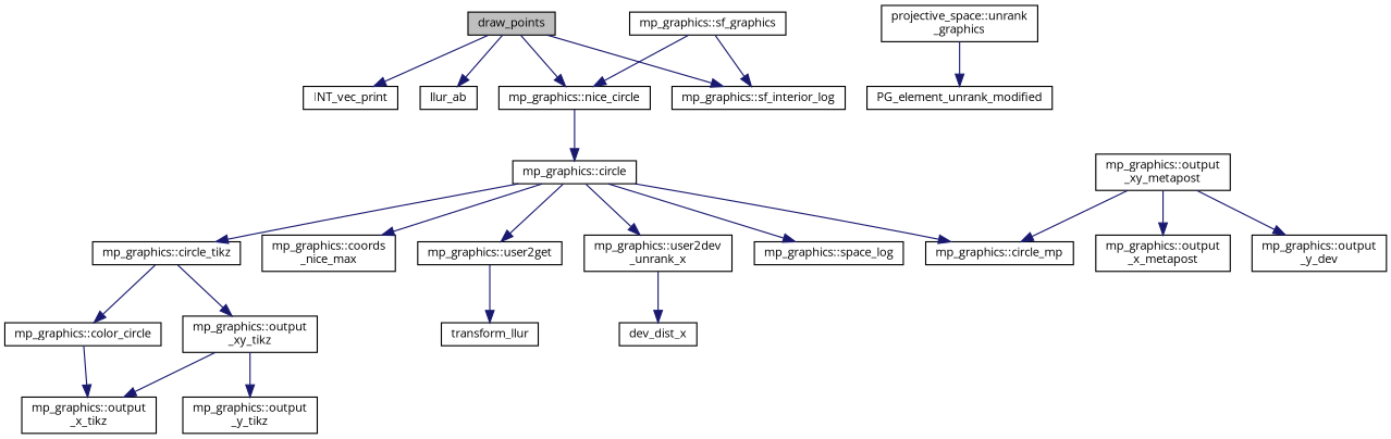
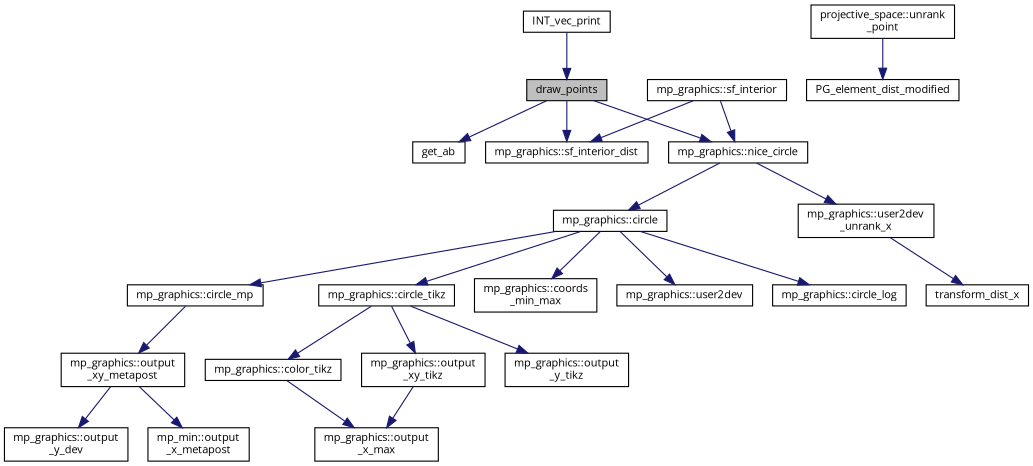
  digraph {
    fontname="Open Sans"
    rankdir=TB
    node [color=black fillcolor=white fontname="Open Sans" fontsize=10 shape=record style=filled]
    edge [color=midnightblue fontname="Open Sans" fontsize=10 labelfontname=Helvetica labelfontsize=10 style=solid]
    n1 [fillcolor=grey75 fontcolor=black height=0.2 label=draw_points width=0.4]
    n2 [height=0.2 label=INT_vec_print width=0.4]
-   n3 [height=0.2 label=llur_ab width=0.4]
+   n3 [height=0.2 label=get_ab width=0.4]
    n4 [height=0.2 label="mp_graphics::nice_circle" width=0.4]
-   n5 [height=0.2 label="mp_graphics::sf_interior_log" width=0.4]
-   n6 [height=0.2 label="projective_space::unrank\l_graphics" width=0.4]
-   n7 [height=0.2 label=PG_element_unrank_modified width=0.4]
+   n5 [height=0.2 label="mp_graphics::sf_interior_dist" width=0.4]
+   n6 [height=0.2 label="projective_space::unrank\l_point" width=0.4]
+   n7 [height=0.2 label=PG_element_dist_modified width=0.4]
    n8 [height=0.2 label="mp_graphics::circle" width=0.4]
-   n9 [height=0.2 label="mp_graphics::sf_graphics" width=0.4]
-   n10 [height=0.2 label="mp_graphics::coords\l_nice_max" width=0.4]
-   n11 [height=0.2 label="mp_graphics::user2get" width=0.4]
+   n9 [height=0.2 label="mp_graphics::sf_interior" width=0.4]
+   n10 [height=0.2 label="mp_graphics::coords\l_min_max" width=0.4]
+   n11 [height=0.2 label="mp_graphics::user2dev" width=0.4]
    n12 [height=0.2 label="mp_graphics::user2dev\l_unrank_x" width=0.4]
-   n13 [height=0.2 label="mp_graphics::space_log" width=0.4]
+   n13 [height=0.2 label="mp_graphics::circle_log" width=0.4]
    n14 [height=0.2 label="mp_graphics::circle_mp" width=0.4]
    n15 [height=0.2 label="mp_graphics::circle_tikz" width=0.4]
-   n16 [height=0.2 label=transform_llur width=0.4]
-   n17 [height=0.2 label=dev_dist_x width=0.4]
+   n17 [height=0.2 label=transform_dist_x width=0.4]
    n18 [height=0.2 label="mp_graphics::output\l_xy_metapost" width=0.4]
-   n19 [height=0.2 label="mp_graphics::color_circle" width=0.4]
+   n19 [height=0.2 label="mp_graphics::color_tikz" width=0.4]
    n20 [height=0.2 label="mp_graphics::output\l_xy_tikz" width=0.4]
-   n21 [height=0.2 label="mp_graphics::output\l_x_metapost" width=0.4]
+   n21 [height=0.2 label="mp_min::output\l_x_metapost" width=0.4]
    n22 [height=0.2 label="mp_graphics::output\l_y_dev" width=0.4]
-   n23 [height=0.2 label="mp_graphics::output\l_x_tikz" width=0.4]
+   n23 [height=0.2 label="mp_graphics::output\l_x_max" width=0.4]
    n24 [height=0.2 label="mp_graphics::output\l_y_tikz" width=0.4]
-   n1 -> n2
+   n2 -> n1
    n1 -> n3
    n1 -> n4
    n1 -> n5
    n4 -> n8
    n6 -> n7
    n8 -> n10
    n8 -> n11
-   n8 -> n12
+   n4 -> n12
    n8 -> n13
    n8 -> n14
    n8 -> n15
    n9 -> n4
    n9 -> n5
-   n11 -> n16
    n12 -> n17
-   n18 -> n14
+   n14 -> n18
    n15 -> n19
    n15 -> n20
    n18 -> n21
    n18 -> n22
    n19 -> n23
    n20 -> n23
-   n20 -> n24
+   n15 -> n24
  }
